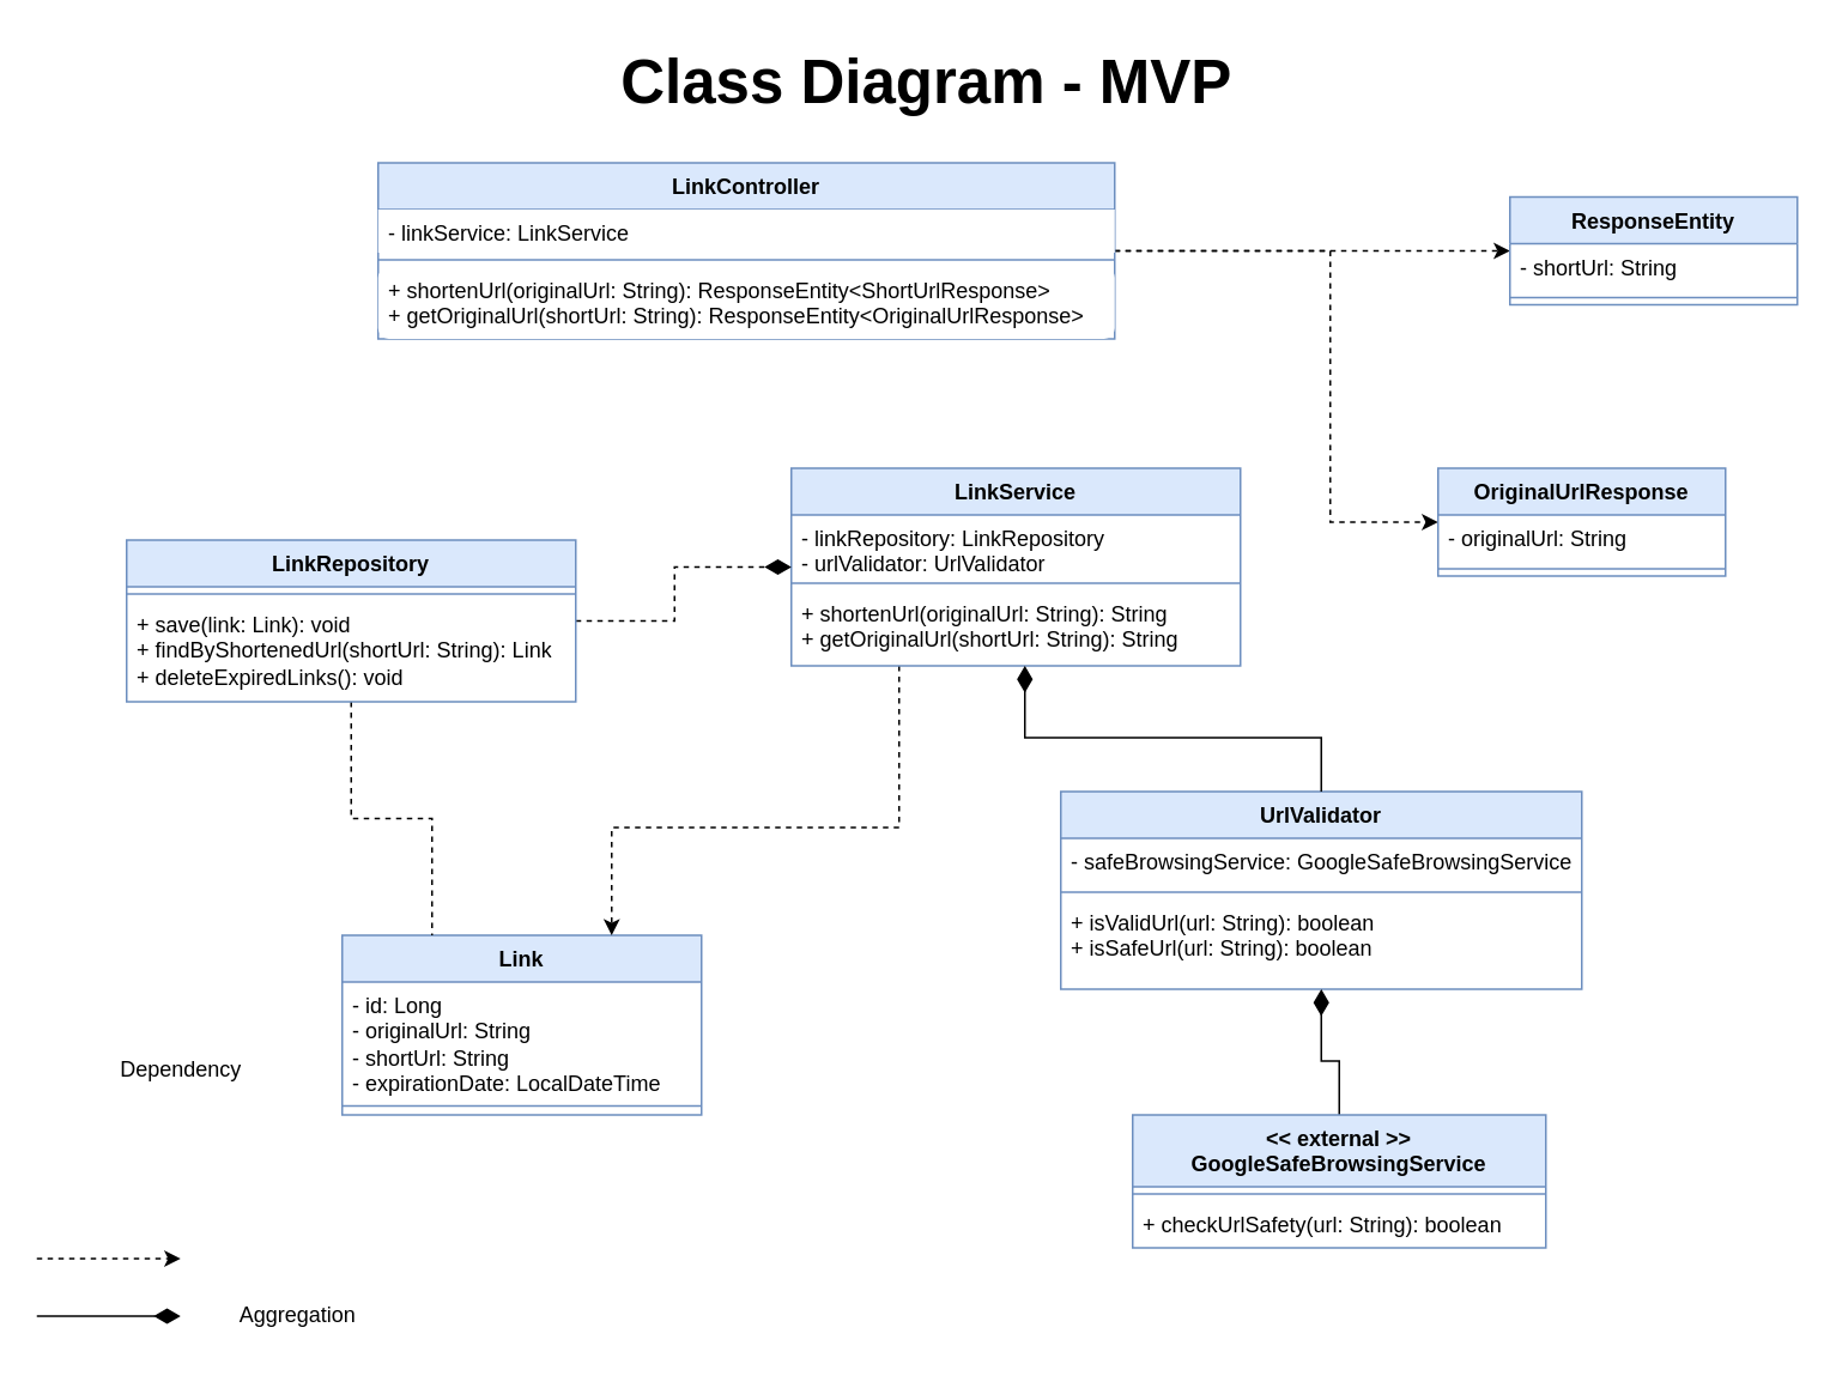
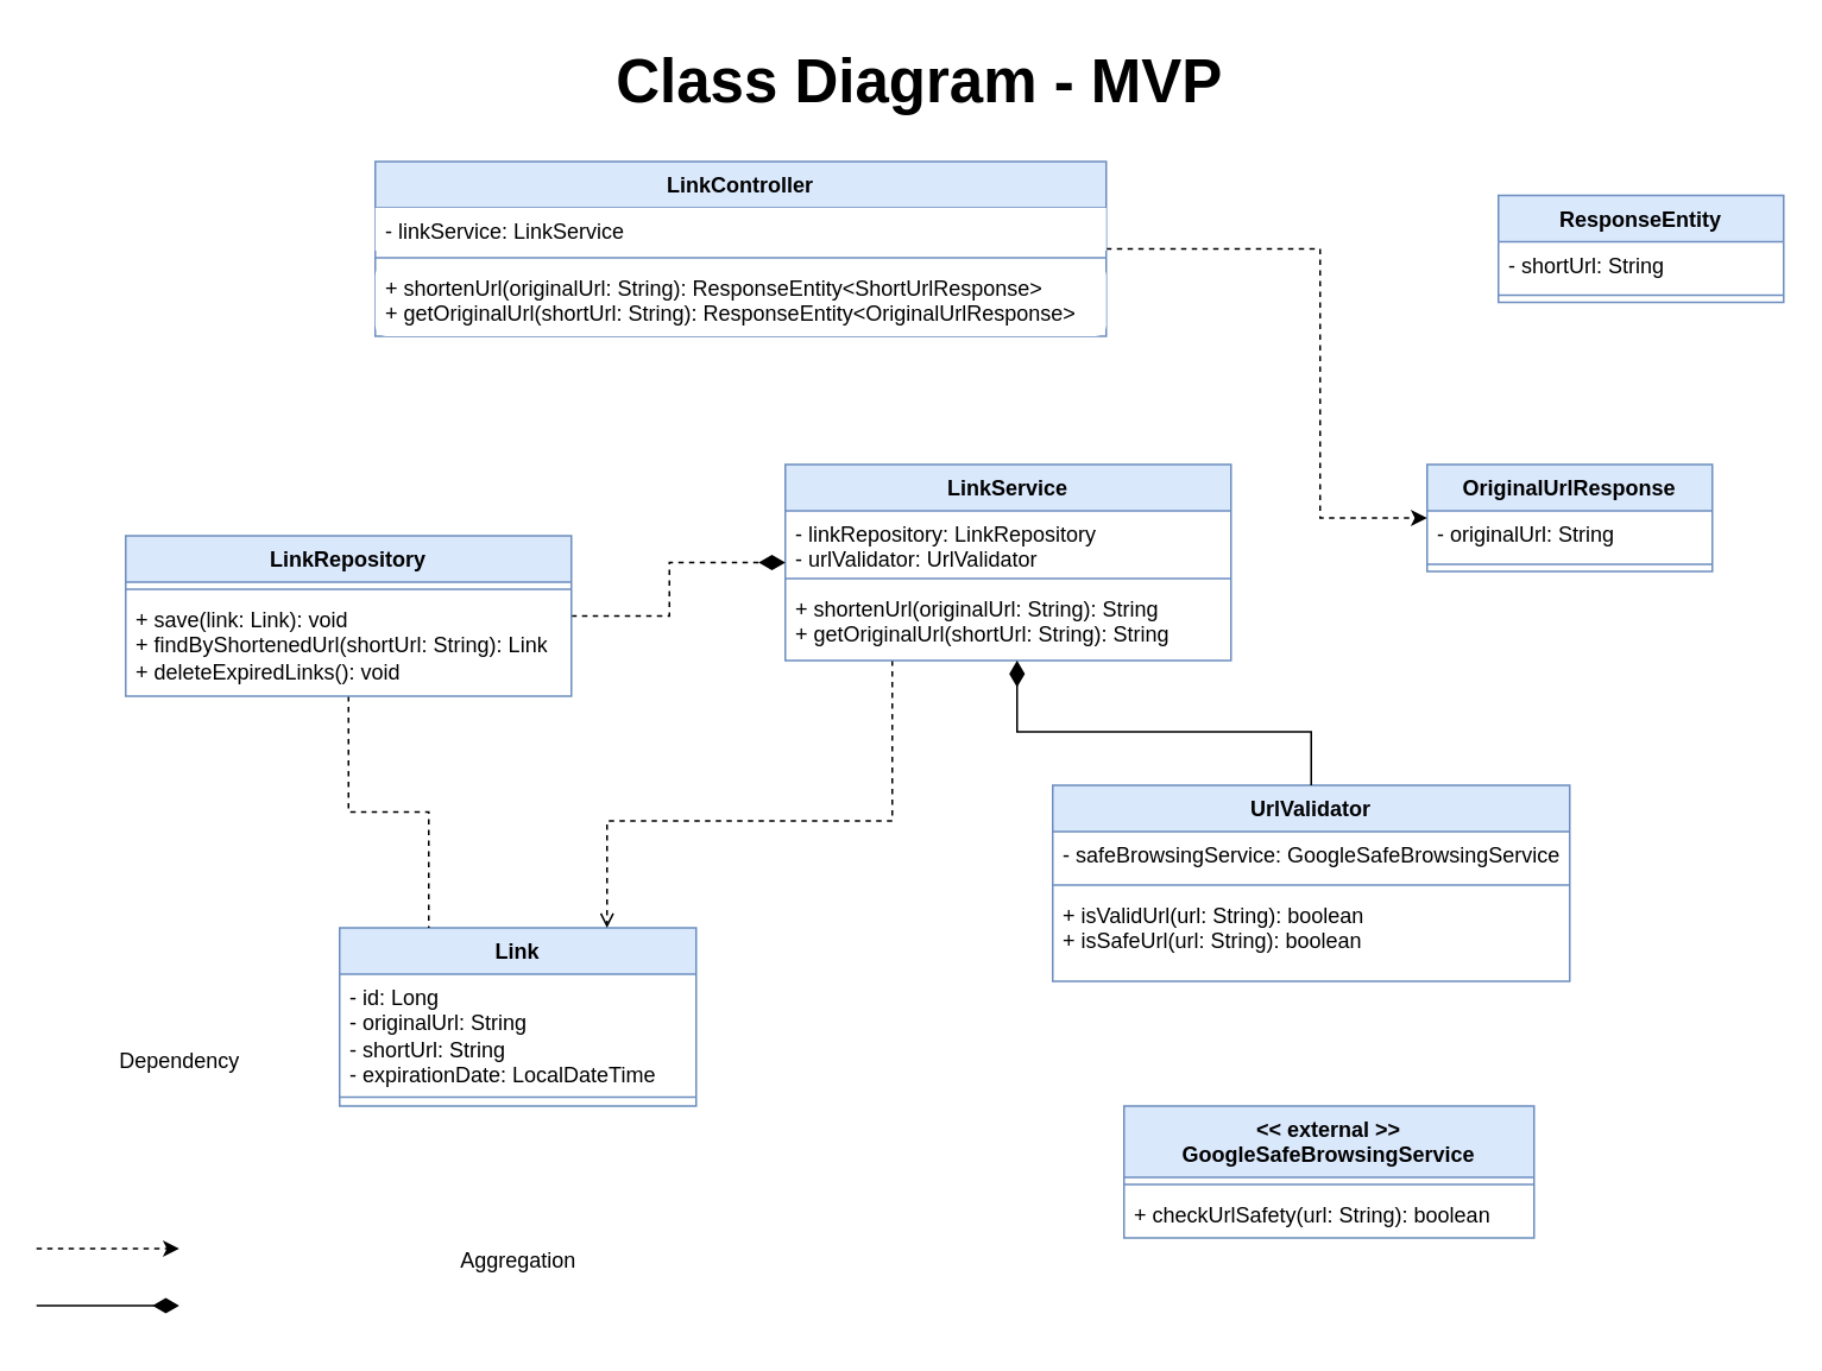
  <mxCell id="0" />
  <mxCell id="1" parent="0" />
  <mxCell id="2" value="Link" style="swimlane;fontStyle=1;align=center;verticalAlign=top;childLayout=stackLayout;horizontal=1;startSize=26;horizontalStack=0;resizeParent=1;resizeParentMax=0;resizeLast=0;collapsible=1;marginBottom=0;whiteSpace=wrap;html=1;fillColor=#dae8fc;strokeColor=#6c8ebf;" vertex="1" parent="1"><mxGeometry x="190" y="520" width="200" height="100" as="geometry" /></mxCell>
  <mxCell id="3" value="- id: Long&lt;div&gt;- originalUrl: String&lt;/div&gt;&lt;div&gt;- shortUrl: String&lt;/div&gt;&lt;div&gt;- expirationDate: LocalDateTime&lt;/div&gt;" style="text;strokeColor=none;fillColor=none;align=left;verticalAlign=top;spacingLeft=4;spacingRight=4;overflow=hidden;rotatable=0;points=[[0,0.5],[1,0.5]];portConstraint=eastwest;whiteSpace=wrap;html=1;" vertex="1" parent="2"><mxGeometry y="26" width="200" height="64" as="geometry" /></mxCell>
  <mxCell id="4" value="" style="line;strokeWidth=1;fillColor=none;align=left;verticalAlign=middle;spacingTop=-1;spacingLeft=3;spacingRight=3;rotatable=0;labelPosition=right;points=[];portConstraint=eastwest;strokeColor=inherit;" vertex="1" parent="2"><mxGeometry y="90" width="200" height="10" as="geometry" /></mxCell>
- <mxCell id="5" style="edgeStyle=orthogonalEdgeStyle;rounded=0;orthogonalLoop=1;jettySize=auto;html=1;dashed=1;" edge="1" parent="1" source="7" target="25"><mxGeometry relative="1" as="geometry" /></mxCell>
  <mxCell id="6" style="edgeStyle=orthogonalEdgeStyle;rounded=0;orthogonalLoop=1;jettySize=auto;html=1;dashed=1;" edge="1" parent="1" source="7" target="28"><mxGeometry relative="1" as="geometry"><Array as="points"><mxPoint x="740" y="139" /><mxPoint x="740" y="290" /></Array></mxGeometry></mxCell>
  <mxCell id="7" value="LinkController" style="swimlane;fontStyle=1;align=center;verticalAlign=top;childLayout=stackLayout;horizontal=1;startSize=26;horizontalStack=0;resizeParent=1;resizeParentMax=0;resizeLast=0;collapsible=1;marginBottom=0;whiteSpace=wrap;html=1;fillColor=#dae8fc;strokeColor=#6c8ebf;rounded=0;swimlaneLine=1;glass=0;shadow=0;labelBackgroundColor=none;" vertex="1" parent="1"><mxGeometry x="210" y="90" width="410" height="98" as="geometry" /></mxCell>
  <mxCell id="8" value="- linkService: LinkService" style="text;align=left;verticalAlign=top;spacingLeft=4;spacingRight=4;overflow=hidden;rotatable=0;points=[[0,0.5],[1,0.5]];portConstraint=eastwest;whiteSpace=wrap;html=1;fillColor=default;" vertex="1" parent="7"><mxGeometry y="26" width="410" height="24" as="geometry" /></mxCell>
  <mxCell id="9" value="" style="line;strokeWidth=1;fillColor=default;align=left;verticalAlign=middle;spacingTop=-1;spacingLeft=3;spacingRight=3;rotatable=0;labelPosition=right;points=[];portConstraint=eastwest;strokeColor=inherit;" vertex="1" parent="7"><mxGeometry y="50" width="410" height="8" as="geometry" /></mxCell>
  <mxCell id="10" value="&lt;div&gt;+ shortenUrl(originalUrl: String): ResponseEntity&amp;lt;ShortUrlResponse&amp;gt;&lt;/div&gt;&lt;div&gt;+ getOriginalUrl(shortUrl: String): ResponseEntity&amp;lt;OriginalUrlResponse&amp;gt;&lt;/div&gt;" style="text;align=left;verticalAlign=top;spacingLeft=4;spacingRight=4;overflow=hidden;rotatable=0;points=[[0,0.5],[1,0.5]];portConstraint=eastwest;whiteSpace=wrap;html=1;fillColor=default;rounded=1;" vertex="1" parent="7"><mxGeometry y="58" width="410" height="40" as="geometry" /></mxCell>
- <mxCell id="11" style="edgeStyle=orthogonalEdgeStyle;rounded=0;orthogonalLoop=1;jettySize=auto;html=1;entryX=0.75;entryY=0;entryDx=0;entryDy=0;dashed=1;" edge="1" parent="1" source="12" target="2"><mxGeometry relative="1" as="geometry"><Array as="points"><mxPoint x="500" y="460" /><mxPoint x="340" y="460" /></Array></mxGeometry></mxCell>
+ <mxCell id="11" style="edgeStyle=orthogonalEdgeStyle;rounded=0;orthogonalLoop=1;jettySize=auto;html=1;entryX=0.75;entryY=0;entryDx=0;entryDy=0;dashed=1;endArrow=open;" edge="1" parent="1" source="12" target="2"><mxGeometry relative="1" as="geometry"><Array as="points"><mxPoint x="500" y="460" /><mxPoint x="340" y="460" /></Array></mxGeometry></mxCell>
  <mxCell id="12" value="LinkService" style="swimlane;fontStyle=1;align=center;verticalAlign=top;childLayout=stackLayout;horizontal=1;startSize=26;horizontalStack=0;resizeParent=1;resizeParentMax=0;resizeLast=0;collapsible=1;marginBottom=0;whiteSpace=wrap;html=1;fillColor=#dae8fc;strokeColor=#6c8ebf;rounded=0;" vertex="1" parent="1"><mxGeometry x="440" y="260" width="250" height="110" as="geometry" /></mxCell>
  <mxCell id="13" value="- linkRepository: LinkRepository&lt;div&gt;- urlValidator: UrlValidator&lt;/div&gt;" style="text;strokeColor=none;fillColor=none;align=left;verticalAlign=top;spacingLeft=4;spacingRight=4;overflow=hidden;rotatable=0;points=[[0,0.5],[1,0.5]];portConstraint=eastwest;whiteSpace=wrap;html=1;" vertex="1" parent="12"><mxGeometry y="26" width="250" height="34" as="geometry" /></mxCell>
  <mxCell id="14" value="" style="line;strokeWidth=1;fillColor=none;align=left;verticalAlign=middle;spacingTop=-1;spacingLeft=3;spacingRight=3;rotatable=0;labelPosition=right;points=[];portConstraint=eastwest;strokeColor=inherit;" vertex="1" parent="12"><mxGeometry y="60" width="250" height="8" as="geometry" /></mxCell>
  <mxCell id="15" value="+ shortenUrl(originalUrl: String): String&lt;div&gt;+ getOriginalUrl(shortUrl: String): String&lt;/div&gt;" style="text;strokeColor=none;fillColor=none;align=left;verticalAlign=top;spacingLeft=4;spacingRight=4;overflow=hidden;rotatable=0;points=[[0,0.5],[1,0.5]];portConstraint=eastwest;whiteSpace=wrap;html=1;" vertex="1" parent="12"><mxGeometry y="68" width="250" height="42" as="geometry" /></mxCell>
  <mxCell id="16" style="edgeStyle=orthogonalEdgeStyle;rounded=0;orthogonalLoop=1;jettySize=auto;html=1;entryX=0.25;entryY=0;entryDx=0;entryDy=0;dashed=1;endArrow=none;" edge="1" parent="1" source="18" target="2"><mxGeometry relative="1" as="geometry" /></mxCell>
  <mxCell id="17" style="edgeStyle=orthogonalEdgeStyle;rounded=0;orthogonalLoop=1;jettySize=auto;html=1;endArrow=diamondThin;endFill=1;endSize=12;dashed=1;" edge="1" parent="1" source="18" target="12"><mxGeometry relative="1" as="geometry" /></mxCell>
  <mxCell id="18" value="LinkRepository" style="swimlane;fontStyle=1;align=center;verticalAlign=top;childLayout=stackLayout;horizontal=1;startSize=26;horizontalStack=0;resizeParent=1;resizeParentMax=0;resizeLast=0;collapsible=1;marginBottom=0;whiteSpace=wrap;html=1;fillColor=#dae8fc;strokeColor=#6c8ebf;" vertex="1" parent="1"><mxGeometry x="70" y="300" width="250" height="90" as="geometry" /></mxCell>
  <mxCell id="19" value="" style="line;strokeWidth=1;fillColor=none;align=left;verticalAlign=middle;spacingTop=-1;spacingLeft=3;spacingRight=3;rotatable=0;labelPosition=right;points=[];portConstraint=eastwest;strokeColor=inherit;" vertex="1" parent="18"><mxGeometry y="26" width="250" height="8" as="geometry" /></mxCell>
  <mxCell id="20" value="+ save(link: Link): void&lt;div&gt;+ findByShortenedUrl(shortUrl: String): Link&lt;/div&gt;&lt;div&gt;+ deleteExpiredLinks(): void&lt;/div&gt;" style="text;strokeColor=none;fillColor=none;align=left;verticalAlign=top;spacingLeft=4;spacingRight=4;overflow=hidden;rotatable=0;points=[[0,0.5],[1,0.5]];portConstraint=eastwest;whiteSpace=wrap;html=1;" vertex="1" parent="18"><mxGeometry y="34" width="250" height="56" as="geometry" /></mxCell>
  <mxCell id="21" value="UrlValidator" style="swimlane;fontStyle=1;align=center;verticalAlign=top;childLayout=stackLayout;horizontal=1;startSize=26;horizontalStack=0;resizeParent=1;resizeParentMax=0;resizeLast=0;collapsible=1;marginBottom=0;whiteSpace=wrap;html=1;fillColor=#dae8fc;strokeColor=#6c8ebf;" vertex="1" parent="1"><mxGeometry x="590" y="440" width="290" height="110" as="geometry" /></mxCell>
  <mxCell id="22" value="- safeBrowsingService: GoogleSafeBrowsingService" style="text;strokeColor=none;fillColor=none;align=left;verticalAlign=top;spacingLeft=4;spacingRight=4;overflow=hidden;rotatable=0;points=[[0,0.5],[1,0.5]];portConstraint=eastwest;whiteSpace=wrap;html=1;" vertex="1" parent="21"><mxGeometry y="26" width="290" height="26" as="geometry" /></mxCell>
  <mxCell id="23" value="" style="line;strokeWidth=1;fillColor=none;align=left;verticalAlign=middle;spacingTop=-1;spacingLeft=3;spacingRight=3;rotatable=0;labelPosition=right;points=[];portConstraint=eastwest;strokeColor=inherit;" vertex="1" parent="21"><mxGeometry y="52" width="290" height="8" as="geometry" /></mxCell>
  <mxCell id="24" value="+ isValidUrl(url: String): boolean&lt;div&gt;+ isSafeUrl(url: String): boolean&lt;/div&gt;" style="text;strokeColor=none;fillColor=none;align=left;verticalAlign=top;spacingLeft=4;spacingRight=4;overflow=hidden;rotatable=0;points=[[0,0.5],[1,0.5]];portConstraint=eastwest;whiteSpace=wrap;html=1;" vertex="1" parent="21"><mxGeometry y="60" width="290" height="50" as="geometry" /></mxCell>
  <mxCell id="25" value="ResponseEntity" style="swimlane;fontStyle=1;align=center;verticalAlign=top;childLayout=stackLayout;horizontal=1;startSize=26;horizontalStack=0;resizeParent=1;resizeParentMax=0;resizeLast=0;collapsible=1;marginBottom=0;whiteSpace=wrap;html=1;fillColor=#dae8fc;strokeColor=#6c8ebf;" vertex="1" parent="1"><mxGeometry x="840" y="109" width="160" height="60" as="geometry" /></mxCell>
  <mxCell id="26" value="- shortUrl: String" style="text;strokeColor=none;fillColor=none;align=left;verticalAlign=top;spacingLeft=4;spacingRight=4;overflow=hidden;rotatable=0;points=[[0,0.5],[1,0.5]];portConstraint=eastwest;whiteSpace=wrap;html=1;" vertex="1" parent="25"><mxGeometry y="26" width="160" height="26" as="geometry" /></mxCell>
  <mxCell id="27" value="" style="line;strokeWidth=1;fillColor=none;align=left;verticalAlign=middle;spacingTop=-1;spacingLeft=3;spacingRight=3;rotatable=0;labelPosition=right;points=[];portConstraint=eastwest;strokeColor=inherit;" vertex="1" parent="25"><mxGeometry y="52" width="160" height="8" as="geometry" /></mxCell>
  <mxCell id="28" value="OriginalUrlResponse" style="swimlane;fontStyle=1;align=center;verticalAlign=top;childLayout=stackLayout;horizontal=1;startSize=26;horizontalStack=0;resizeParent=1;resizeParentMax=0;resizeLast=0;collapsible=1;marginBottom=0;whiteSpace=wrap;html=1;fillColor=#dae8fc;strokeColor=#6c8ebf;" vertex="1" parent="1"><mxGeometry x="800" y="260" width="160" height="60" as="geometry" /></mxCell>
  <mxCell id="29" value="- originalUrl: String" style="text;strokeColor=none;fillColor=none;align=left;verticalAlign=top;spacingLeft=4;spacingRight=4;overflow=hidden;rotatable=0;points=[[0,0.5],[1,0.5]];portConstraint=eastwest;whiteSpace=wrap;html=1;" vertex="1" parent="28"><mxGeometry y="26" width="160" height="26" as="geometry" /></mxCell>
  <mxCell id="30" value="" style="line;strokeWidth=1;fillColor=none;align=left;verticalAlign=middle;spacingTop=-1;spacingLeft=3;spacingRight=3;rotatable=0;labelPosition=right;points=[];portConstraint=eastwest;strokeColor=inherit;" vertex="1" parent="28"><mxGeometry y="52" width="160" height="8" as="geometry" /></mxCell>
- <mxCell id="31" style="edgeStyle=orthogonalEdgeStyle;rounded=0;orthogonalLoop=1;jettySize=auto;html=1;exitX=0.5;exitY=0;exitDx=0;exitDy=0;endArrow=diamondThin;endFill=1;endSize=12;" edge="1" parent="1" source="32" target="21"><mxGeometry relative="1" as="geometry" /></mxCell>
  <mxCell id="32" value="&lt;div&gt;&amp;lt;&amp;lt; external &amp;gt;&amp;gt;&lt;/div&gt;GoogleSafeBrowsingService" style="swimlane;fontStyle=1;align=center;verticalAlign=top;childLayout=stackLayout;horizontal=1;startSize=40;horizontalStack=0;resizeParent=1;resizeParentMax=0;resizeLast=0;collapsible=1;marginBottom=0;whiteSpace=wrap;html=1;fillColor=#dae8fc;strokeColor=#6c8ebf;" vertex="1" parent="1"><mxGeometry x="630" y="620" width="230" height="74" as="geometry" /></mxCell>
  <mxCell id="33" value="" style="line;strokeWidth=1;fillColor=none;align=left;verticalAlign=middle;spacingTop=-1;spacingLeft=3;spacingRight=3;rotatable=0;labelPosition=right;points=[];portConstraint=eastwest;strokeColor=inherit;" vertex="1" parent="32"><mxGeometry y="40" width="230" height="8" as="geometry" /></mxCell>
  <mxCell id="34" value="+ checkUrlSafety(url: String): boolean" style="text;strokeColor=none;fillColor=none;align=left;verticalAlign=top;spacingLeft=4;spacingRight=4;overflow=hidden;rotatable=0;points=[[0,0.5],[1,0.5]];portConstraint=eastwest;whiteSpace=wrap;html=1;" vertex="1" parent="32"><mxGeometry y="48" width="230" height="26" as="geometry" /></mxCell>
  <mxCell id="35" style="edgeStyle=orthogonalEdgeStyle;rounded=0;orthogonalLoop=1;jettySize=auto;html=1;exitX=0.5;exitY=0;exitDx=0;exitDy=0;entryX=0.52;entryY=1;entryDx=0;entryDy=0;entryPerimeter=0;endSize=12;endArrow=diamondThin;endFill=1;" edge="1" parent="1" source="21" target="15"><mxGeometry relative="1" as="geometry" /></mxCell>
  <mxCell id="36" value="&lt;font style=&quot;font-size: 34px;&quot;&gt;&lt;b&gt;Class Diagram - MVP&lt;/b&gt;&lt;/font&gt;" style="text;html=1;align=center;verticalAlign=middle;resizable=0;points=[];autosize=1;strokeColor=none;fillColor=none;" vertex="1" parent="1"><mxGeometry x="335" y="20" width="360" height="50" as="geometry" /></mxCell>
  <mxCell id="37" value="" style="endArrow=classic;html=1;rounded=0;dashed=1;" edge="1" parent="1"><mxGeometry width="50" height="50" relative="1" as="geometry"><mxPoint x="20" y="700" as="sourcePoint" /><mxPoint x="100" y="700" as="targetPoint" /></mxGeometry></mxCell>
  <mxCell id="38" value="Dependency" style="text;html=1;align=center;verticalAlign=middle;resizable=0;points=[];autosize=1;strokeColor=none;fillColor=none;" vertex="1" parent="1"><mxGeometry x="55" y="580" width="90" height="30" as="geometry" /></mxCell>
  <mxCell id="39" value="" style="endArrow=diamondThin;html=1;rounded=0;endFill=1;endSize=12;" edge="1" parent="1"><mxGeometry width="50" height="50" relative="1" as="geometry"><mxPoint x="20" y="732" as="sourcePoint" /><mxPoint x="100" y="732" as="targetPoint" /></mxGeometry></mxCell>
- <mxCell id="40" value="Aggregation" style="text;html=1;align=center;verticalAlign=middle;resizable=0;points=[];autosize=1;strokeColor=none;fillColor=none;" vertex="1" parent="1"><mxGeometry x="120" y="717" width="90" height="30" as="geometry" /></mxCell>
+ <mxCell id="40" value="Aggregation" style="text;html=1;align=center;verticalAlign=middle;resizable=0;points=[];autosize=1;strokeColor=none;fillColor=none;" vertex="1" parent="1"><mxGeometry x="245" y="692" width="90" height="30" as="geometry" /></mxCell>
